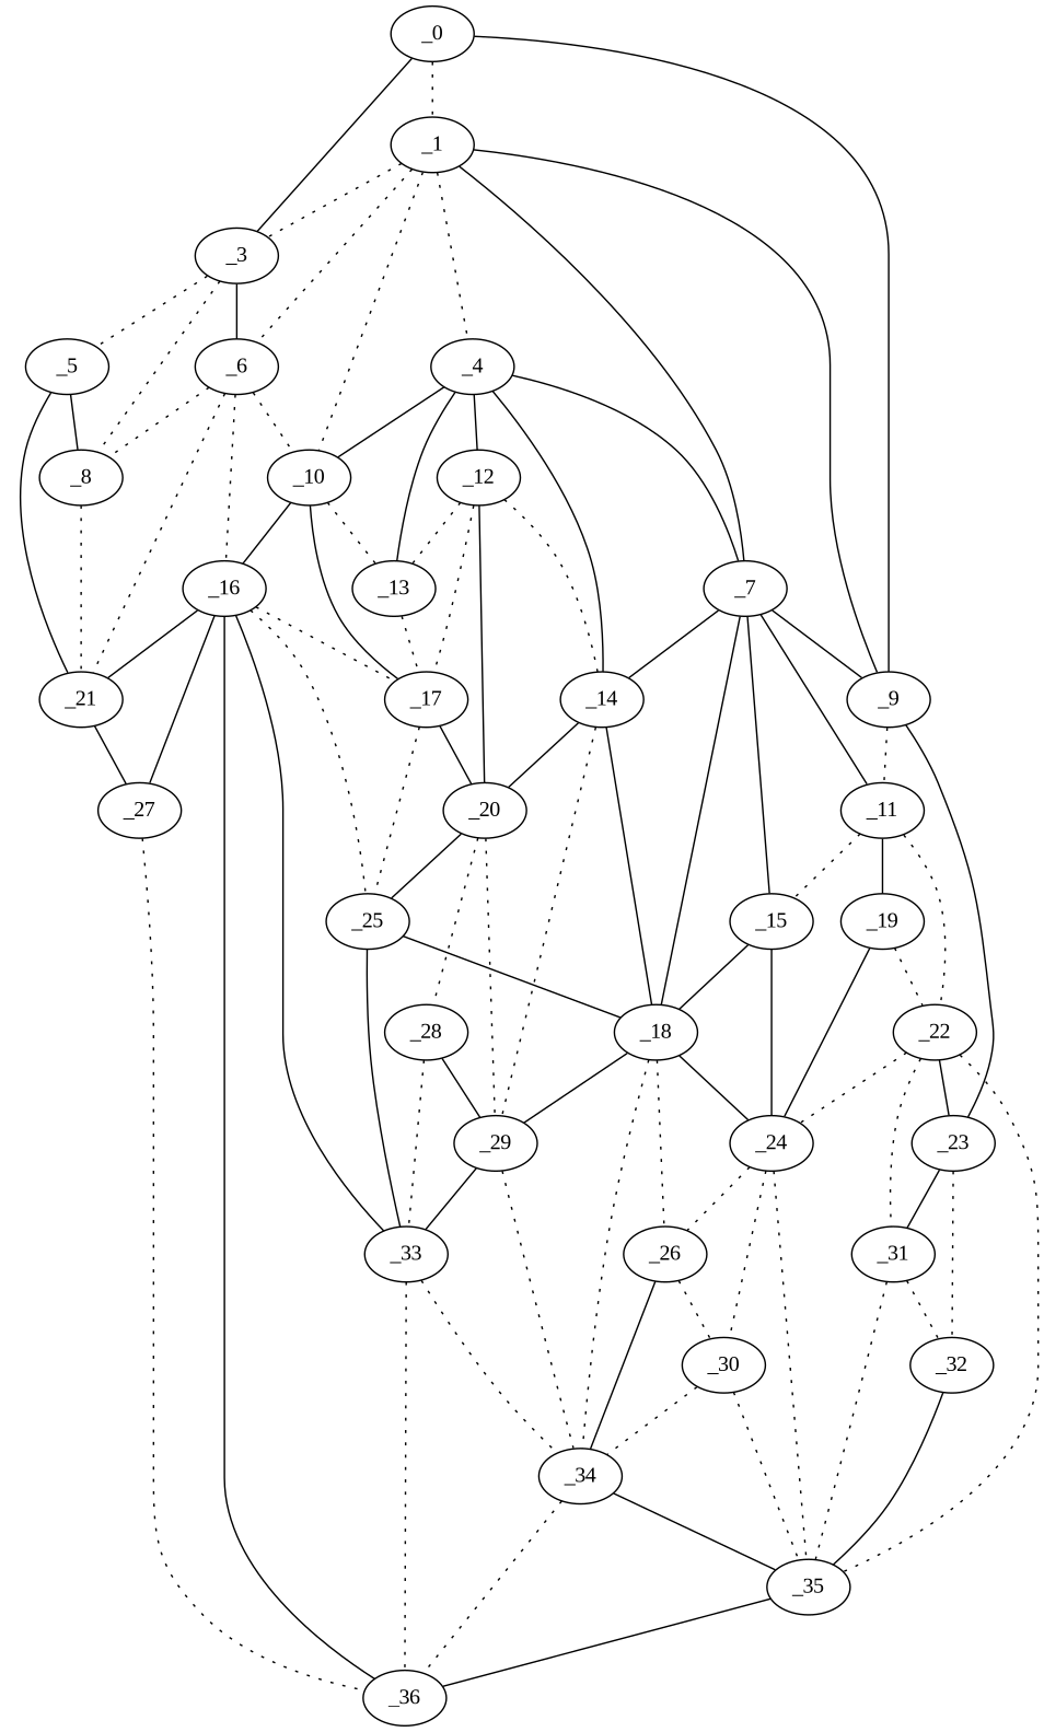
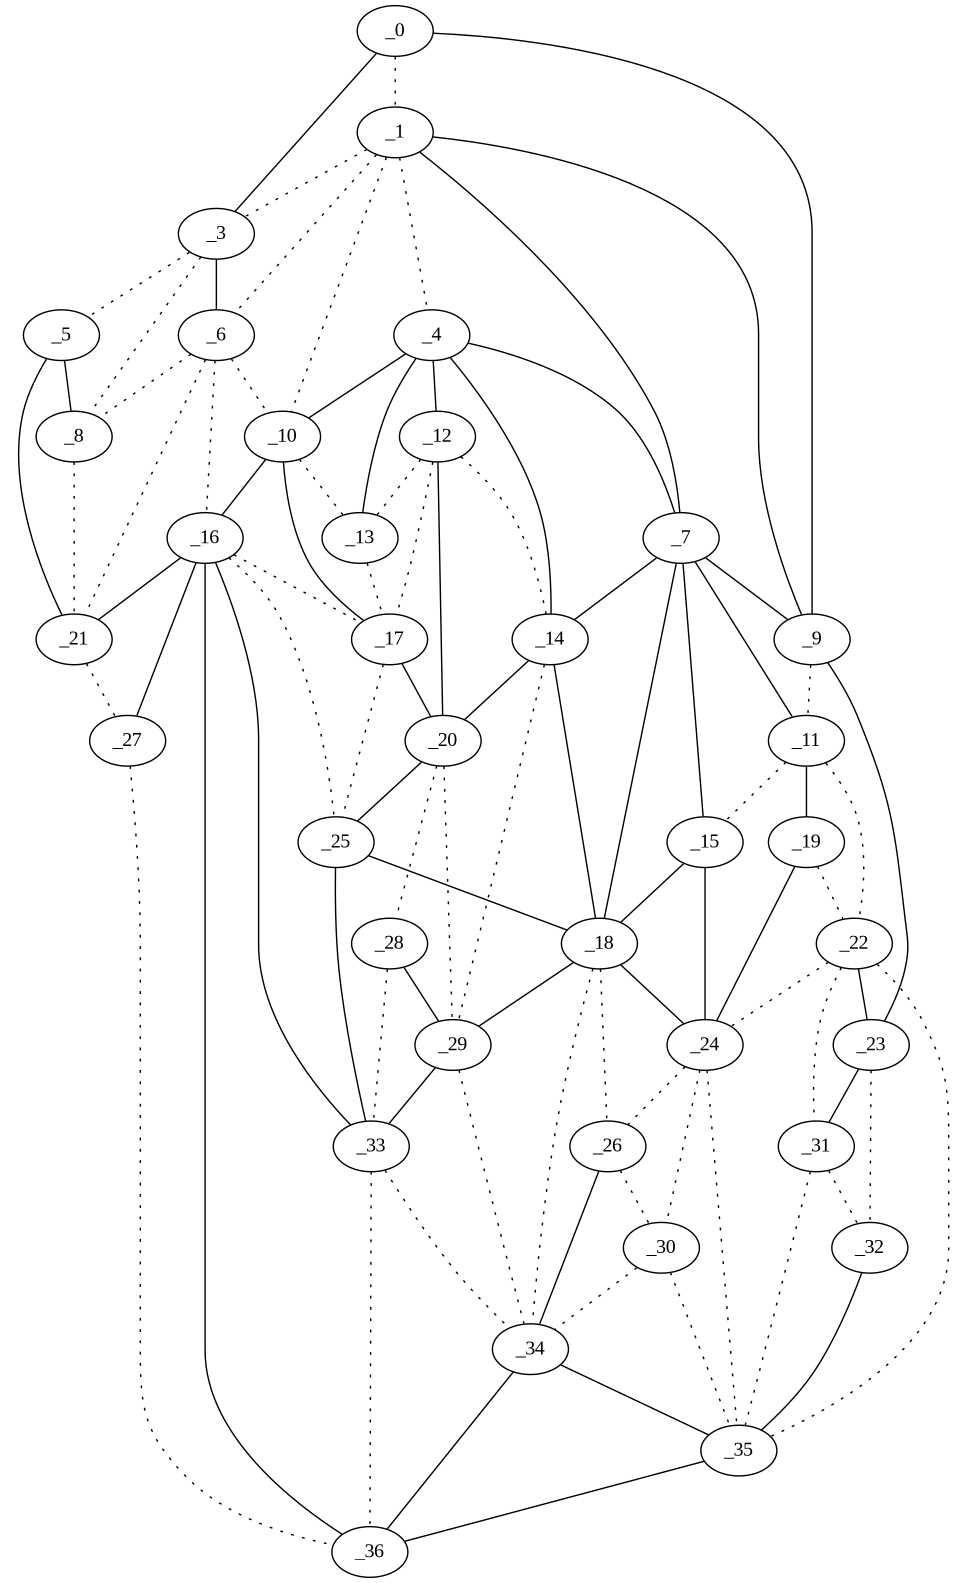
  graph {
    fontname="Liberation Serif"
    node [fontname="Liberation Serif" x=96 y=29]
    edge [fontname="Liberation Serif" style=dotted valence=2]
    _0 [x=37 y=8]
    _1 [x=48]
    _3 [x=55 y=19]
    _9 [x=69 y=102]
    _4 [x=63 y=55]
    _6 [x=67 y=23]
    _7 [x=67 y=73]
    _10 [x=73 y=30]
    _5 [x=65 y=6]
    _8 [x=68 y=12]
    _11 [x=73 y=98]
    _23 [x=88 y=121]
    _12 [x=74 y=51]
    _13 [x=75 y=46]
    _14 [x=78 y=63]
    _21 [x=86 y=12]
    _16 [x=80]
    _15 [x=79 y=81]
    _18 [x=83 y=77]
    _17 [x=80 y=46]
    _22 [x=86 y=100]
    _19 [x=84 y=96]
    _24 [x=89 y=89]
    _31 [y=104]
    _35 [x=97 y=97]
    _32 [y=118]
    _20 [x=85 y=50]
    _29 [y=55]
    _27 [x=93 y=14]
    _25 [x=90 y=42]
    _33 [x=97 y=37]
    _36 [x=98 y=23]
    _26 [x=92 y=81]
    _34 [x=97 y=78]
    _28 [y=48]
    _30 [y=89]
    _0 -- _1 [valence=1]
    _0 -- _3 [style=solid]
    _0 -- _9 [style=solid valence=1]
    _1 -- _3 [valence=1]
    _1 -- _9 [style=solid]
    _1 -- _4
    _1 -- _6
    _1 -- _7 [style=solid valence=1]
    _1 -- _10
    _3 -- _6 [style=solid]
    _3 -- _5
    _3 -- _8
    _9 -- _11 [valence=1]
    _9 -- _23 [style=solid valence=1]
    _4 -- _7 [style=solid]
    _4 -- _10 [style=solid valence=1]
    _4 -- _12 [style=solid valence=1]
    _4 -- _13 [style=solid]
    _4 -- _14 [style=solid]
    _6 -- _10 [valence=1]
    _6 -- _8 [valence=1]
    _6 -- _21
    _6 -- _16
    _7 -- _9 [style=solid]
    _7 -- _11 [style=solid valence=1]
    _7 -- _14 [style=solid]
    _7 -- _15 [style=solid valence=1]
    _7 -- _18 [style=solid]
    _10 -- _13
    _10 -- _16 [style=solid valence=1]
    _10 -- _17 [style=solid valence=1]
    _5 -- _8 [style=solid]
    _5 -- _21 [style=solid valence=1]
    _8 -- _21 [valence=1]
    _11 -- _15
    _11 -- _22
    _11 -- _19 [style=solid valence=1]
    _23 -- _31 [style=solid]
    _23 -- _32 [valence=1]
    _12 -- _13
    _12 -- _14
    _12 -- _17 [valence=1]
    _12 -- _20 [style=solid valence=1]
    _13 -- _17
    _14 -- _18 [style=solid]
    _14 -- _20 [style=solid]
    _14 -- _29
-   _21 -- _27 [style=solid valence=1]
+   _21 -- _27 [valence=1]
    _16 -- _21 [style=solid valence=1]
    _16 -- _17
    _16 -- _27 [style=solid valence=1]
    _16 -- _25 [valence=1]
    _16 -- _33 [style=solid]
    _16 -- _36 [style=solid]
    _15 -- _18 [style=solid valence=1]
    _15 -- _24 [style=solid valence=1]
    _18 -- _24 [style=solid]
    _18 -- _29 [style=solid]
    _18 -- _26 [valence=1]
    _18 -- _34 [valence=1]
    _17 -- _20 [style=solid]
    _17 -- _25
    _22 -- _23 [style=solid valence=1]
    _22 -- _24
    _22 -- _31
    _22 -- _35 [valence=1]
    _19 -- _22 [valence=1]
    _19 -- _24 [style=solid]
    _24 -- _35
    _24 -- _26
    _24 -- _30
    _31 -- _35
    _31 -- _32
    _35 -- _36 [style=solid valence=1]
    _32 -- _35 [style=solid valence=1]
    _20 -- _29 [valence=1]
    _20 -- _25 [style=solid]
    _20 -- _28
    _29 -- _33 [style=solid]
    _29 -- _34 [valence=1]
    _27 -- _36 [valence=1]
    _25 -- _18 [style=solid]
    _25 -- _33 [style=solid]
    _33 -- _36
    _33 -- _34
    _26 -- _34 [style=solid]
    _26 -- _30 [valence=1]
    _34 -- _35 [style=solid]
-   _34 -- _36 [valence=1]
+   _34 -- _36 [style=solid valence=1]
    _28 -- _29 [style=solid]
    _28 -- _33
    _30 -- _35 [valence=1]
    _30 -- _34
  }
